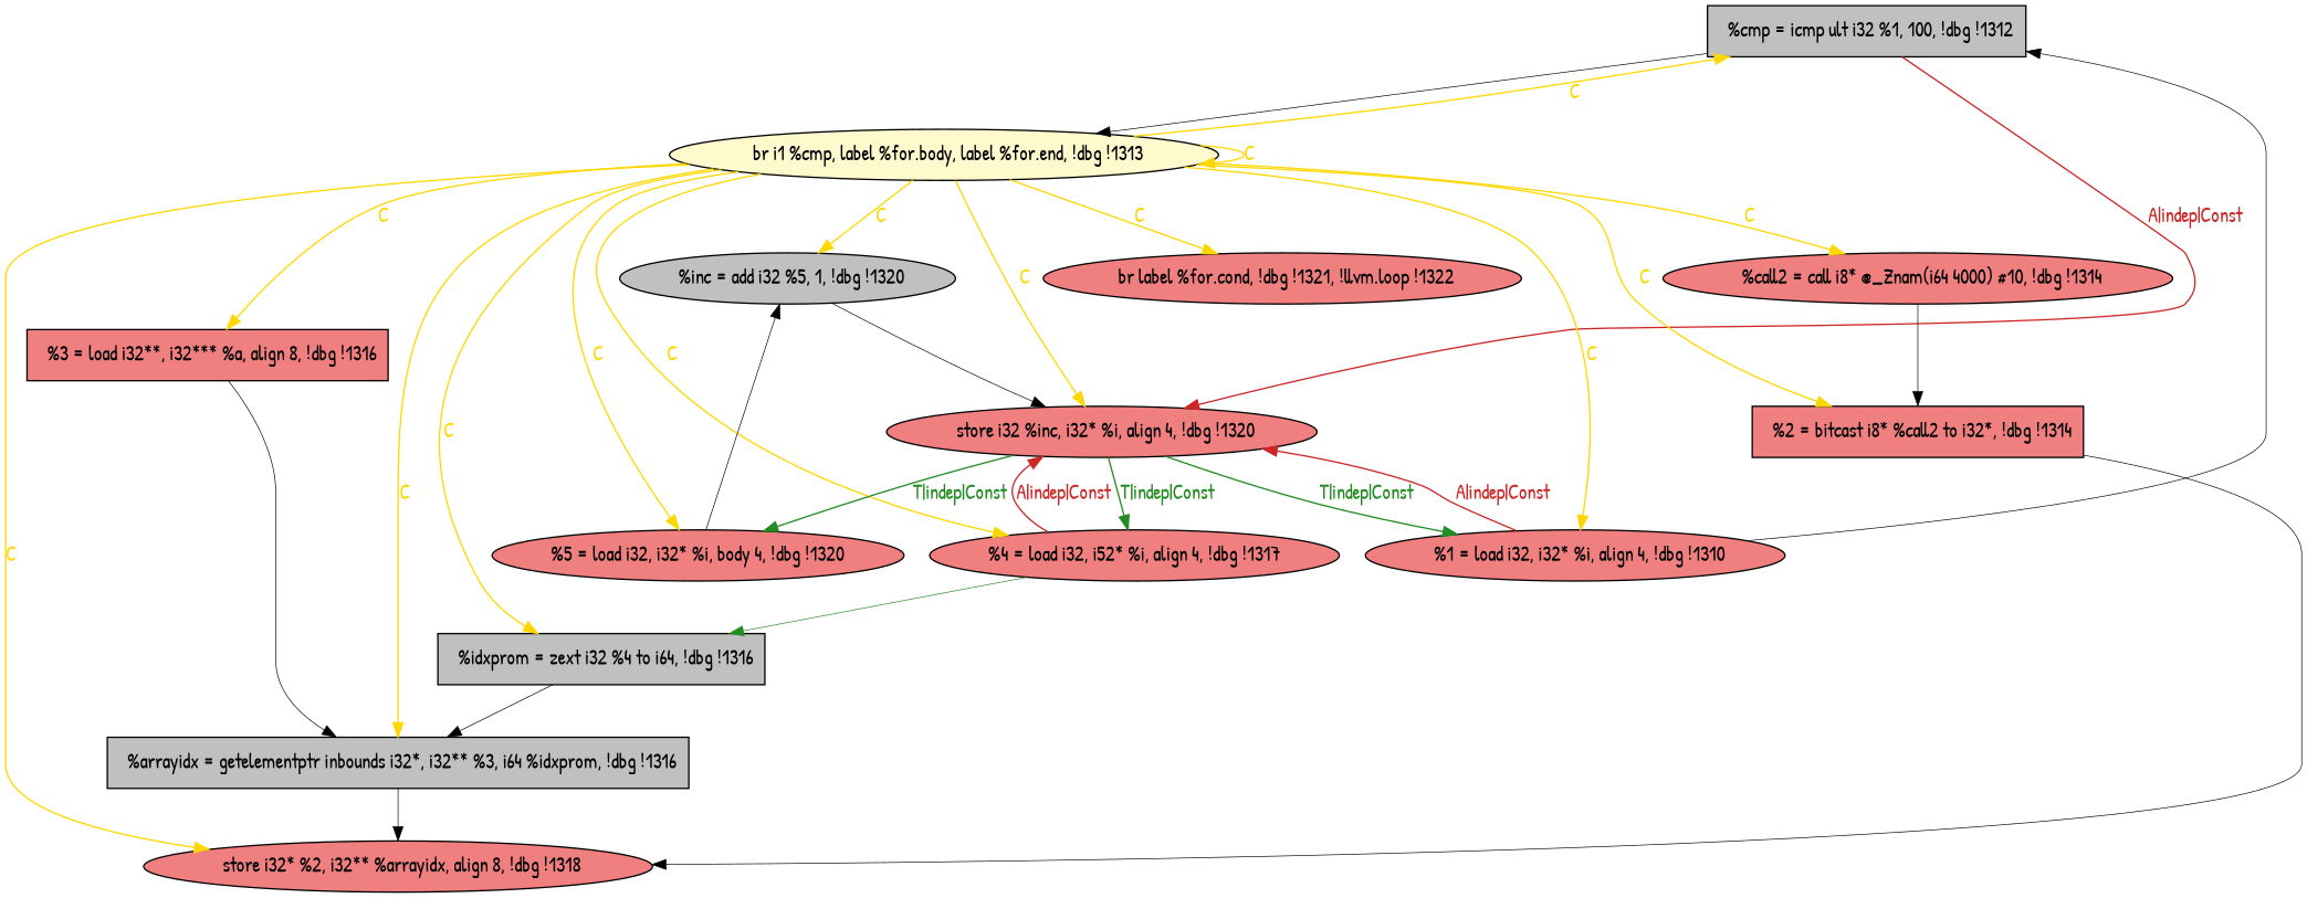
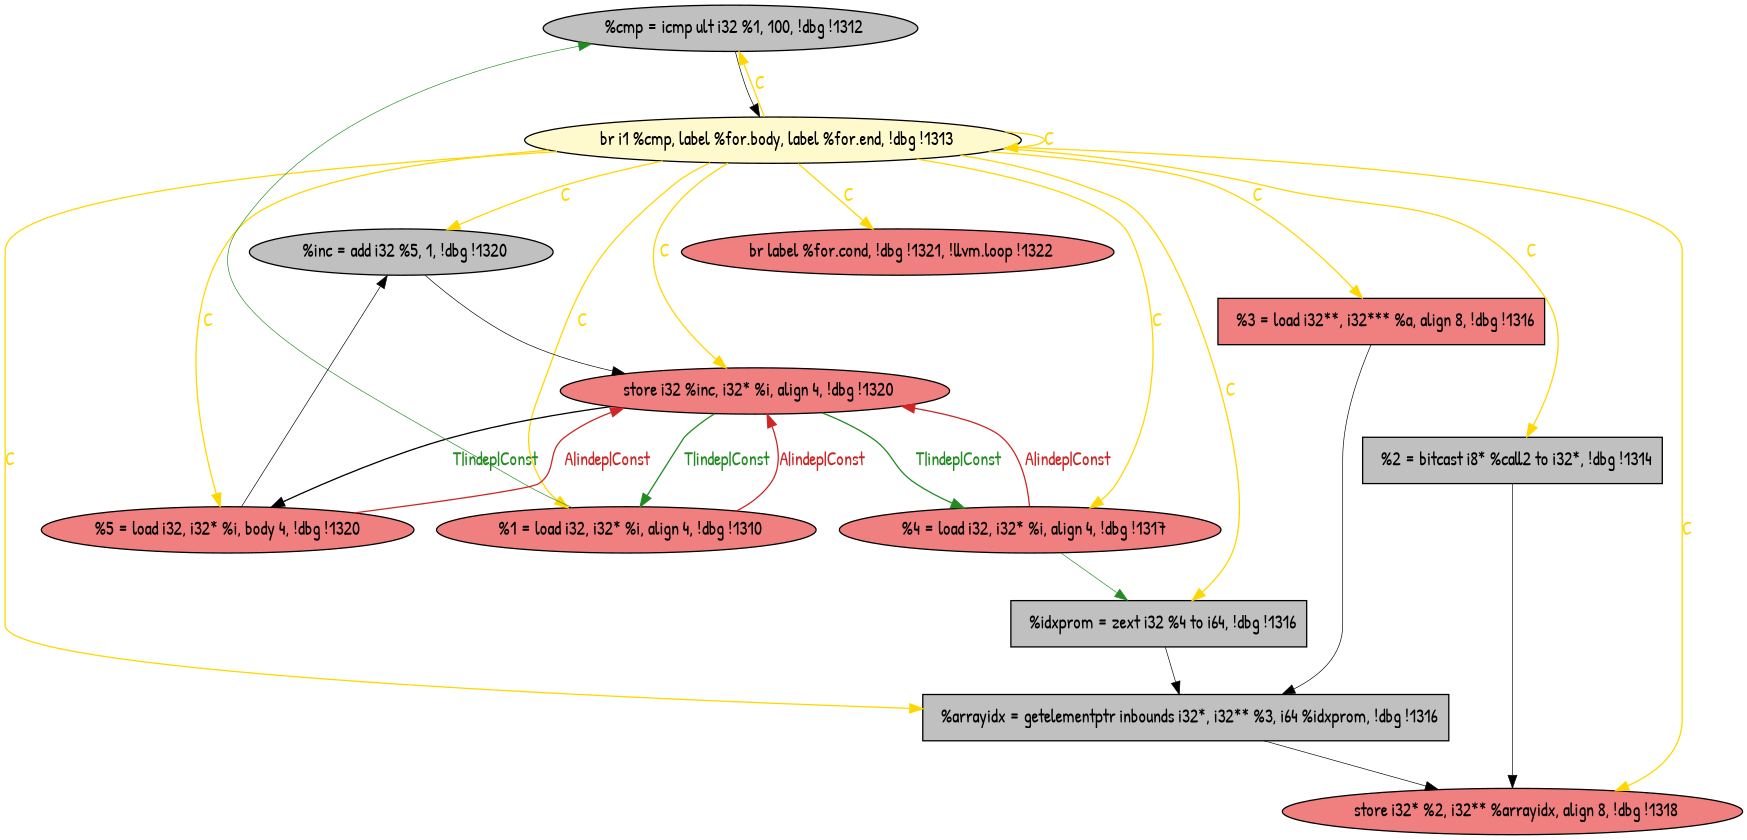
  digraph {
    fontname="Patrick Hand"
    node [fillcolor=lightcoral fontname="Patrick Hand" shape=ellipse style=filled]
    edge [color=gold fontcolor=gold fontname="Patrick Hand" penwidth=1.0 style=solid]
-   n1 [fillcolor=grey label="  %cmp = icmp ult i32 %1, 100, !dbg !1312" shape=rectangle]
+   n1 [fillcolor=grey label="  %cmp = icmp ult i32 %1, 100, !dbg !1312"]
    n2 [fillcolor=lemonchiffon label="  br i1 %cmp, label %for.body, label %for.end, !dbg !1313"]
    n3 [label="  store i32* %2, i32** %arrayidx, align 8, !dbg !1318"]
    n4 [label="  br label %for.cond, !dbg !1321, !llvm.loop !1322"]
    n5 [label="  store i32 %inc, i32* %i, align 4, !dbg !1320"]
    n6 [label="  %1 = load i32, i32* %i, align 4, !dbg !1310"]
    n7 [label="%5 = load i32, i32* %i, body 4, !dbg !1320"]
-   n8 [label="%4 = load i32, i52* %i, align 4, !dbg !1317"]
+   n8 [label="  %4 = load i32, i32* %i, align 4, !dbg !1317"]
    n9 [label="  %3 = load i32**, i32*** %a, align 8, !dbg !1316" shape=box]
    n10 [fillcolor=grey label="  %arrayidx = getelementptr inbounds i32*, i32** %3, i64 %idxprom, !dbg !1316" shape=rectangle]
    n11 [fillcolor=grey label="  %idxprom = zext i32 %4 to i64, !dbg !1316" shape=rectangle]
-   n12 [label="  %call2 = call i8* @_Znam(i64 4000) #10, !dbg !1314"]
-   n13 [label="  %2 = bitcast i8* %call2 to i32*, !dbg !1314" shape=rectangle]
+   n13 [fillcolor=grey label="  %2 = bitcast i8* %call2 to i32*, !dbg !1314" shape=rectangle]
    n14 [fillcolor=grey label="  %inc = add i32 %5, 1, !dbg !1320"]
    n1 -> n2 [color=black fontcolor=black penwidth=0.5]
    n2 -> n1 [label=C]
    n2 -> n2 [label=C]
    n2 -> n3 [label=C]
    n2 -> n4 [label=C]
    n2 -> n5 [label=C]
    n2 -> n6 [label=C]
    n2 -> n7 [label=C]
    n2 -> n8 [label=C]
    n2 -> n9 [label=C]
    n2 -> n10 [label=C]
    n2 -> n11 [label=C]
-   n2 -> n12 [label=C]
    n2 -> n13 [label=C]
    n2 -> n14 [label=C]
    n5 -> n6 [color=forestgreen fontcolor=forestgreen label="T|indep|Const"]
-   n5 -> n7 [color=forestgreen fontcolor=forestgreen label="T|indep|Const"]
+   n5 -> n7 [color=black fontcolor=forestgreen label="T|indep|Const"]
    n5 -> n8 [color=forestgreen fontcolor=forestgreen label="T|indep|Const"]
-   n6 -> n1 [color=black fontcolor=black penwidth=0.5]
+   n6 -> n1 [color=forestgreen fontcolor=black penwidth=0.5]
    n6 -> n5 [color=firebrick3 fontcolor=firebrick3 label="A|indep|Const"]
-   n1 -> n5 [color=firebrick3 fontcolor=firebrick3 label="A|indep|Const"]
+   n7 -> n5 [color=firebrick3 fontcolor=firebrick3 label="A|indep|Const"]
    n7 -> n14 [color=black fontcolor=black penwidth=0.5]
    n8 -> n5 [color=firebrick3 fontcolor=firebrick3 label="A|indep|Const"]
    n8 -> n11 [color=forestgreen fontcolor=black penwidth=0.5]
    n9 -> n10 [color=black fontcolor=black penwidth=0.5]
    n10 -> n3 [color=black fontcolor=black penwidth=0.5]
    n11 -> n10 [color=black fontcolor=black penwidth=0.5]
-   n12 -> n13 [color=black fontcolor=black penwidth=0.5]
    n13 -> n3 [color=black fontcolor=black penwidth=0.5]
    n14 -> n5 [color=black fontcolor=black penwidth=0.5]
  }
